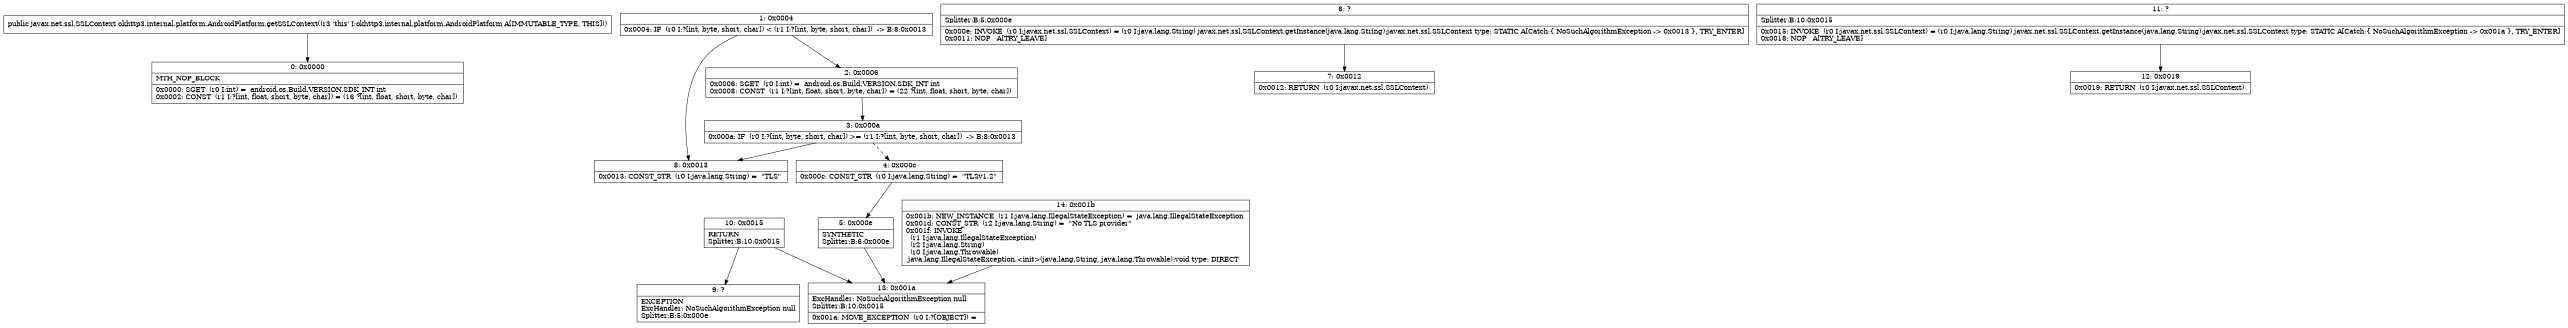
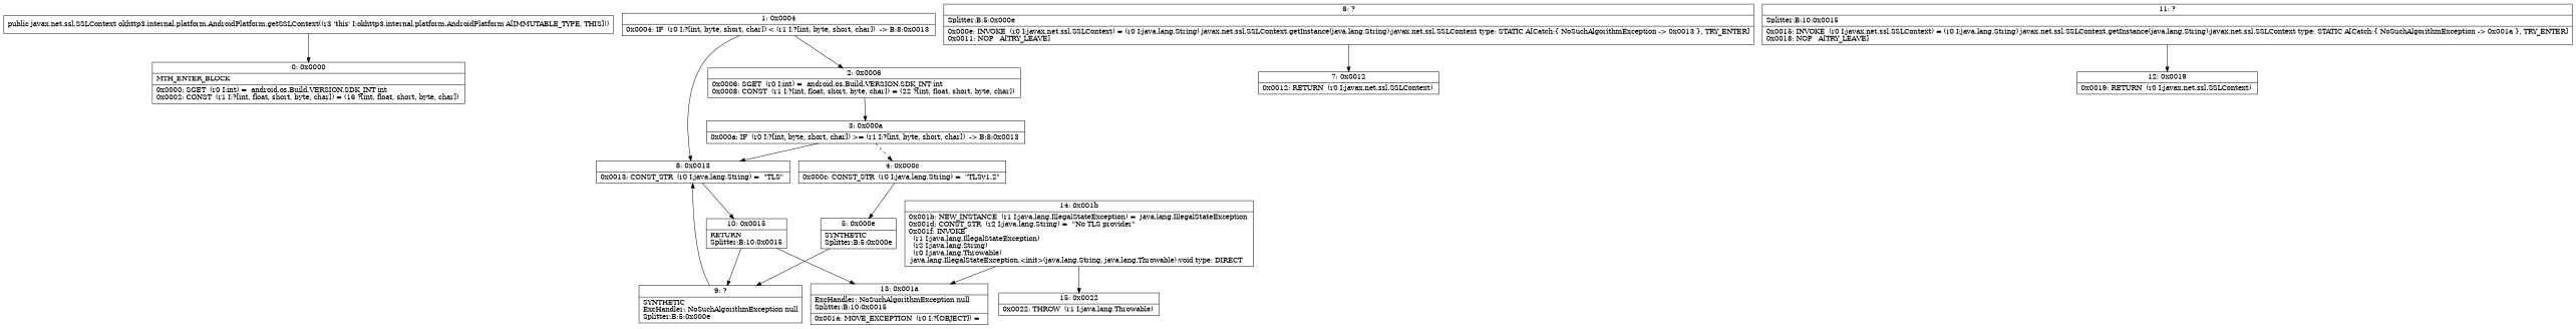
  digraph {
    node [shape=record]
-   n1 [label="{0\:\ 0x0000|MTH_NOP_BLOCK\l|0x0000: SGET  (r0 I:int) =  android.os.Build.VERSION.SDK_INT int \l0x0002: CONST  (r1 I:?[int, float, short, byte, char]) = (16 ?[int, float, short, byte, char]) \l}"]
+   n1 [label="{0\:\ 0x0000|MTH_ENTER_BLOCK\l|0x0000: SGET  (r0 I:int) =  android.os.Build.VERSION.SDK_INT int \l0x0002: CONST  (r1 I:?[int, float, short, byte, char]) = (16 ?[int, float, short, byte, char]) \l}"]
    n2 [label="{1\:\ 0x0004|0x0004: IF  (r0 I:?[int, byte, short, char]) \< (r1 I:?[int, byte, short, char])  \-\> B:8:0x0013 \l}"]
    n3 [label="{2\:\ 0x0006|0x0006: SGET  (r0 I:int) =  android.os.Build.VERSION.SDK_INT int \l0x0008: CONST  (r1 I:?[int, float, short, byte, char]) = (22 ?[int, float, short, byte, char]) \l}"]
    n4 [label="{8\:\ 0x0013|0x0013: CONST_STR  (r0 I:java.lang.String) =  \"TLS\" \l}"]
    n5 [label="{3\:\ 0x000a|0x000a: IF  (r0 I:?[int, byte, short, char]) \>= (r1 I:?[int, byte, short, char])  \-\> B:8:0x0013 \l}"]
    n6 [label="{10\:\ 0x0015|RETURN\lSplitter:B:10:0x0015\l}"]
    n7 [label="{4\:\ 0x000c|0x000c: CONST_STR  (r0 I:java.lang.String) =  \"TLSv1.2\" \l}"]
-   n8 [label="{5\:\ 0x000e|SYNTHETIC\lSplitter:B:6:0x000e\l}"]
-   n9 [label="{9\:\ ?|EXCEPTION\lExcHandler: NoSuchAlgorithmException null\lSplitter:B:5:0x000e\l}"]
+   n8 [label="{5\:\ 0x000e|SYNTHETIC\lSplitter:B:5:0x000e\l}"]
+   n9 [label="{9\:\ ?|SYNTHETIC\lExcHandler: NoSuchAlgorithmException null\lSplitter:B:5:0x000e\l}"]
    n10 [label="{6\:\ ?|Splitter:B:5:0x000e\l|0x000e: INVOKE  (r0 I:javax.net.ssl.SSLContext) = (r0 I:java.lang.String) javax.net.ssl.SSLContext.getInstance(java.lang.String):javax.net.ssl.SSLContext type: STATIC A[Catch:\{ NoSuchAlgorithmException \-\> 0x0013 \}, TRY_ENTER]\l0x0011: NOP   A[TRY_LEAVE]\l}"]
    n11 [label="{7\:\ 0x0012|0x0012: RETURN  (r0 I:javax.net.ssl.SSLContext) \l}"]
    n12 [label="{13\:\ 0x001a|ExcHandler: NoSuchAlgorithmException null\lSplitter:B:10:0x0015\l|0x001a: MOVE_EXCEPTION  (r0 I:?[OBJECT]) =  \l}"]
    n13 [label="{11\:\ ?|Splitter:B:10:0x0015\l|0x0015: INVOKE  (r0 I:javax.net.ssl.SSLContext) = (r0 I:java.lang.String) javax.net.ssl.SSLContext.getInstance(java.lang.String):javax.net.ssl.SSLContext type: STATIC A[Catch:\{ NoSuchAlgorithmException \-\> 0x001a \}, TRY_ENTER]\l0x0018: NOP   A[TRY_LEAVE]\l}"]
    n14 [label="{12\:\ 0x0019|0x0019: RETURN  (r0 I:javax.net.ssl.SSLContext) \l}"]
    n15 [label="{14\:\ 0x001b|0x001b: NEW_INSTANCE  (r1 I:java.lang.IllegalStateException) =  java.lang.IllegalStateException \l0x001d: CONST_STR  (r2 I:java.lang.String) =  \"No TLS provider\" \l0x001f: INVOKE  \l  (r1 I:java.lang.IllegalStateException)\l  (r2 I:java.lang.String)\l  (r0 I:java.lang.Throwable)\l java.lang.IllegalStateException.\<init\>(java.lang.String, java.lang.Throwable):void type: DIRECT \l}"]
+   n16 [label="{15\:\ 0x0022|0x0022: THROW  (r1 I:java.lang.Throwable) \l}"]
    n17 [label="{public javax.net.ssl.SSLContext okhttp3.internal.platform.AndroidPlatform.getSSLContext((r3 'this' I:okhttp3.internal.platform.AndroidPlatform A[IMMUTABLE_TYPE, THIS])) }"]
    n2 -> n3 [style=solid]
    n2 -> n4
    n3 -> n5
+   n4 -> n6
    n5 -> n4
    n5 -> n7 [style=dashed]
    n6 -> n9
    n6 -> n12
    n7 -> n8
-   n8 -> n12
+   n8 -> n9
+   n9 -> n4
    n10 -> n11
    n13 -> n14
    n15 -> n12
+   n15 -> n16
    n17 -> n1
  }
